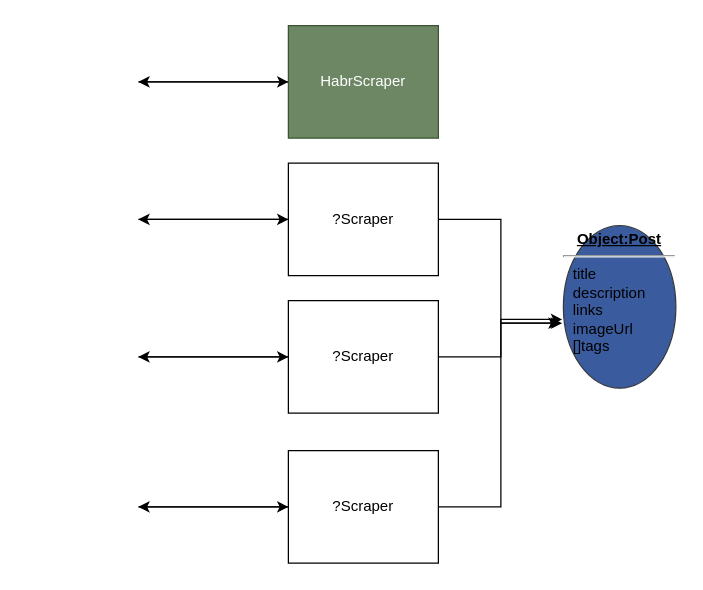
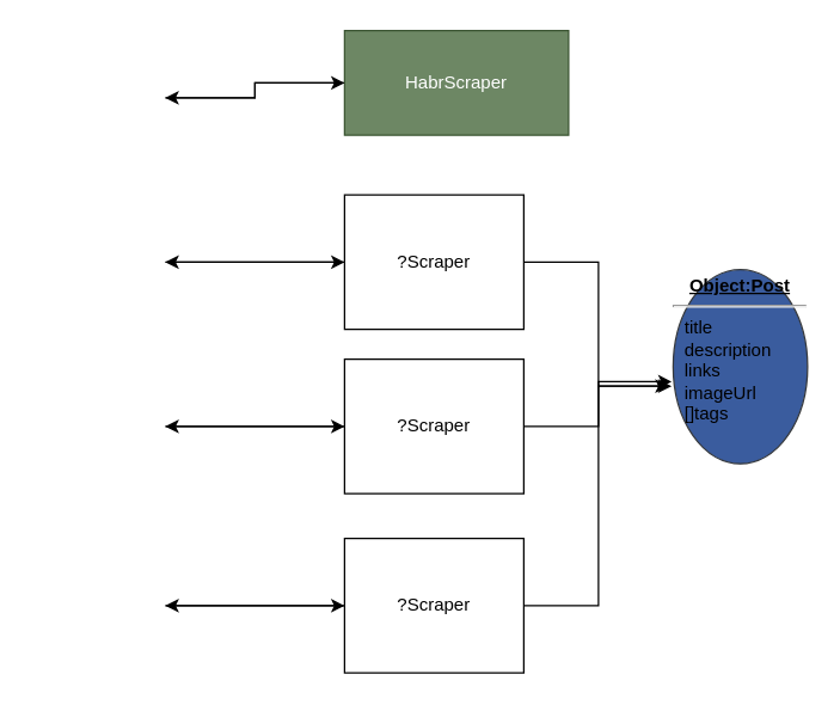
  <mxCell id="0" />
  <mxCell id="1" parent="0" />
  <mxCell id="2" style="edgeStyle=orthogonalEdgeStyle;rounded=0;orthogonalLoop=1;jettySize=auto;html=1;entryX=1;entryY=0.5;entryDx=0;entryDy=0;" edge="1" parent="1" source="3" target="14"><mxGeometry relative="1" as="geometry" /></mxCell>
- <mxCell id="3" value="HabrScraper" style="whiteSpace=wrap;html=1;align=center;verticalAlign=middle;treeFolding=1;treeMoving=1;fillColor=#6d8764;fontColor=#ffffff;strokeColor=#3A5431;" vertex="1" parent="1"><mxGeometry x="230" y="20" width="120" height="90" as="geometry" /></mxCell>
+ <mxCell id="3" value="HabrScraper" style="whiteSpace=wrap;html=1;align=center;verticalAlign=middle;treeFolding=1;treeMoving=1;fillColor=#6d8764;fontColor=#ffffff;strokeColor=#3A5431;" vertex="1" parent="1"><mxGeometry x="230" y="20" width="150" height="70" as="geometry" /></mxCell>
  <mxCell id="4" style="edgeStyle=orthogonalEdgeStyle;rounded=0;orthogonalLoop=1;jettySize=auto;html=1;entryX=1;entryY=0.5;entryDx=0;entryDy=0;" edge="1" parent="1" source="6" target="20"><mxGeometry relative="1" as="geometry" /></mxCell>
  <mxCell id="5" style="edgeStyle=orthogonalEdgeStyle;rounded=0;orthogonalLoop=1;jettySize=auto;html=1;entryX=-0.011;entryY=0.6;entryDx=0;entryDy=0;entryPerimeter=0;" edge="1" parent="1" source="6" target="21"><mxGeometry relative="1" as="geometry" /></mxCell>
  <mxCell id="6" value="?Scraper" style="whiteSpace=wrap;html=1;align=center;verticalAlign=middle;treeFolding=1;treeMoving=1;" vertex="1" parent="1"><mxGeometry x="230" y="130" width="120" height="90" as="geometry" /></mxCell>
  <mxCell id="7" style="edgeStyle=orthogonalEdgeStyle;rounded=0;orthogonalLoop=1;jettySize=auto;html=1;" edge="1" parent="1" source="9" target="18"><mxGeometry relative="1" as="geometry" /></mxCell>
  <mxCell id="8" style="edgeStyle=orthogonalEdgeStyle;rounded=0;orthogonalLoop=1;jettySize=auto;html=1;entryX=-0.033;entryY=0.6;entryDx=0;entryDy=0;entryPerimeter=0;" edge="1" parent="1" source="9" target="21"><mxGeometry relative="1" as="geometry" /></mxCell>
  <mxCell id="9" value="?Scraper" style="whiteSpace=wrap;html=1;align=center;verticalAlign=middle;treeFolding=1;treeMoving=1;" vertex="1" parent="1"><mxGeometry x="230" y="240" width="120" height="90" as="geometry" /></mxCell>
  <mxCell id="10" style="edgeStyle=orthogonalEdgeStyle;rounded=0;orthogonalLoop=1;jettySize=auto;html=1;" edge="1" parent="1" source="12" target="16"><mxGeometry relative="1" as="geometry" /></mxCell>
  <mxCell id="11" style="edgeStyle=orthogonalEdgeStyle;rounded=0;orthogonalLoop=1;jettySize=auto;html=1;entryX=-0.011;entryY=0.577;entryDx=0;entryDy=0;entryPerimeter=0;" edge="1" parent="1" source="12" target="21"><mxGeometry relative="1" as="geometry" /></mxCell>
  <mxCell id="12" value="?Scraper" style="whiteSpace=wrap;html=1;align=center;verticalAlign=middle;treeFolding=1;treeMoving=1;" vertex="1" parent="1"><mxGeometry x="230" y="360" width="120" height="90" as="geometry" /></mxCell>
  <mxCell id="13" style="edgeStyle=orthogonalEdgeStyle;rounded=0;orthogonalLoop=1;jettySize=auto;html=1;entryX=0;entryY=0.5;entryDx=0;entryDy=0;" edge="1" parent="1" source="14" target="3"><mxGeometry relative="1" as="geometry" /></mxCell>
  <mxCell id="14" value="" style="shape=image;html=1;verticalAlign=top;verticalLabelPosition=bottom;labelBackgroundColor=#ffffff;imageAspect=0;aspect=fixed;image=https://cdn2.iconfinder.com/data/icons/circle-icons-1/64/browser-128.png" vertex="1" parent="1"><mxGeometry x="20" y="20" width="90" height="90" as="geometry" /></mxCell>
  <mxCell id="15" style="edgeStyle=orthogonalEdgeStyle;rounded=0;orthogonalLoop=1;jettySize=auto;html=1;entryX=0;entryY=0.5;entryDx=0;entryDy=0;" edge="1" parent="1" source="16" target="12"><mxGeometry relative="1" as="geometry" /></mxCell>
  <mxCell id="16" value="" style="shape=image;html=1;verticalAlign=top;verticalLabelPosition=bottom;labelBackgroundColor=#ffffff;imageAspect=0;aspect=fixed;image=https://cdn2.iconfinder.com/data/icons/circle-icons-1/64/browser-128.png" vertex="1" parent="1"><mxGeometry x="20" y="360" width="90" height="90" as="geometry" /></mxCell>
  <mxCell id="17" style="edgeStyle=orthogonalEdgeStyle;rounded=0;orthogonalLoop=1;jettySize=auto;html=1;entryX=0;entryY=0.5;entryDx=0;entryDy=0;" edge="1" parent="1" source="18" target="9"><mxGeometry relative="1" as="geometry" /></mxCell>
  <mxCell id="18" value="" style="shape=image;html=1;verticalAlign=top;verticalLabelPosition=bottom;labelBackgroundColor=#ffffff;imageAspect=0;aspect=fixed;image=https://cdn2.iconfinder.com/data/icons/circle-icons-1/64/browser-128.png" vertex="1" parent="1"><mxGeometry x="20" y="240" width="90" height="90" as="geometry" /></mxCell>
  <mxCell id="19" style="edgeStyle=orthogonalEdgeStyle;rounded=0;orthogonalLoop=1;jettySize=auto;html=1;entryX=0;entryY=0.5;entryDx=0;entryDy=0;" edge="1" parent="1" source="20" target="6"><mxGeometry relative="1" as="geometry" /></mxCell>
  <mxCell id="20" value="" style="shape=image;html=1;verticalAlign=top;verticalLabelPosition=bottom;labelBackgroundColor=#ffffff;imageAspect=0;aspect=fixed;image=https://cdn2.iconfinder.com/data/icons/circle-icons-1/64/browser-128.png" vertex="1" parent="1"><mxGeometry x="20" y="130" width="90" height="90" as="geometry" /></mxCell>
  <mxCell id="21" value="&lt;p style=&quot;margin:0px;margin-top:4px;text-align:center;text-decoration:underline;&quot;&gt;&lt;b&gt;Object:Post&lt;/b&gt;&lt;/p&gt;&lt;hr&gt;&lt;p style=&quot;margin:0px;margin-left:8px;&quot;&gt;title&amp;nbsp;&lt;br&gt;description&lt;br&gt;links&lt;/p&gt;&lt;p style=&quot;margin:0px;margin-left:8px;&quot;&gt;imageUrl&lt;/p&gt;&lt;p style=&quot;margin:0px;margin-left:8px;&quot;&gt;[]tags&lt;/p&gt;" style="ellipse;verticalAlign=top;align=left;overflow=fill;fontSize=12;fontFamily=Helvetica;html=1;whiteSpace=wrap;fillColor=#3A5C9E;strokeColor=#36393d;" vertex="1" parent="1"><mxGeometry x="450" y="180" width="90" height="130" as="geometry" /></mxCell>
